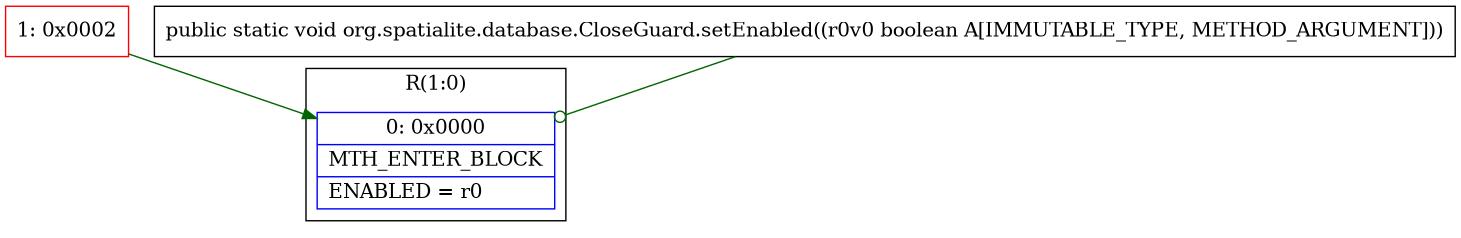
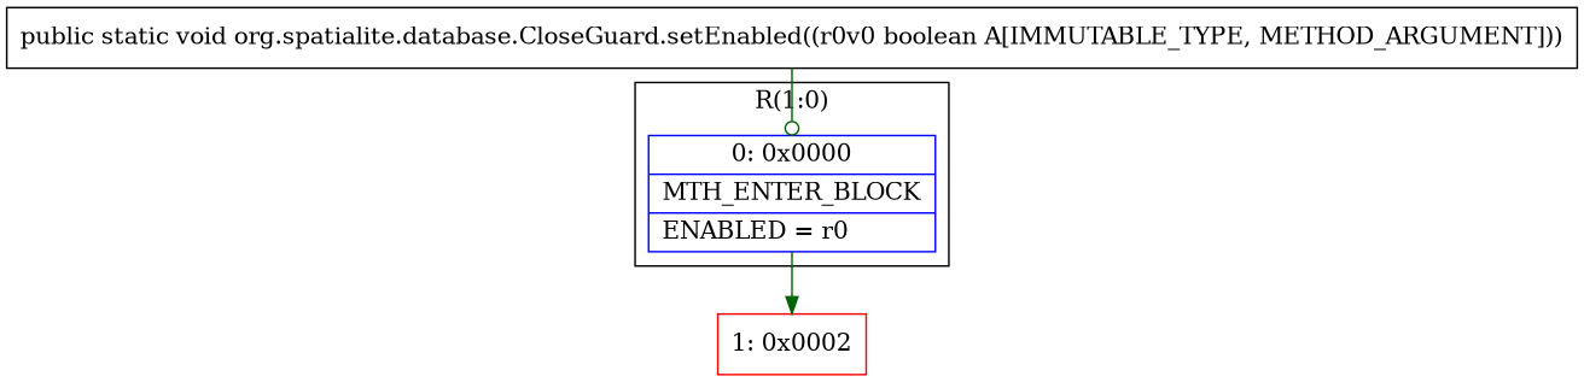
  digraph {
    node [shape=record]
    edge [color=darkgreen]
    n1 [color=blue label="{0\:\ 0x0000|MTH_ENTER_BLOCK\l|ENABLED = r0\l}"]
    n2 [color=red label="{1\:\ 0x0002}"]
    n3 [label="{public static void org.spatialite.database.CloseGuard.setEnabled((r0v0 boolean A[IMMUTABLE_TYPE, METHOD_ARGUMENT])) }"]
    subgraph cluster_1 {
      label="R(1:0)"
      n1
    }
-   n2 -> n1 [arrowhead=normal]
+   n1 -> n2 [arrowhead=normal]
    n3 -> n1 [arrowhead=odot]
  }
